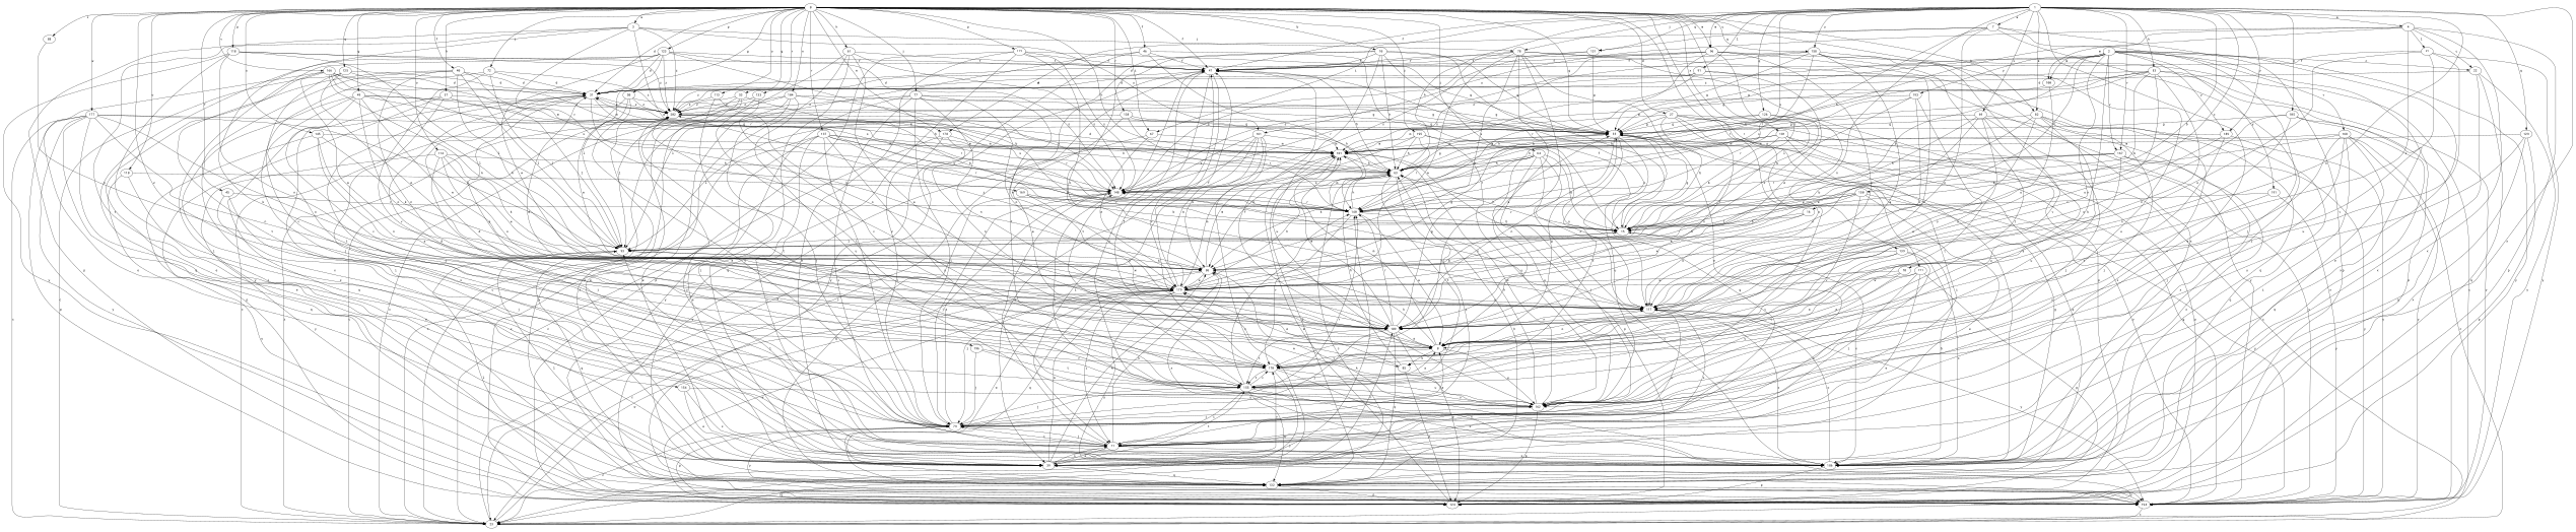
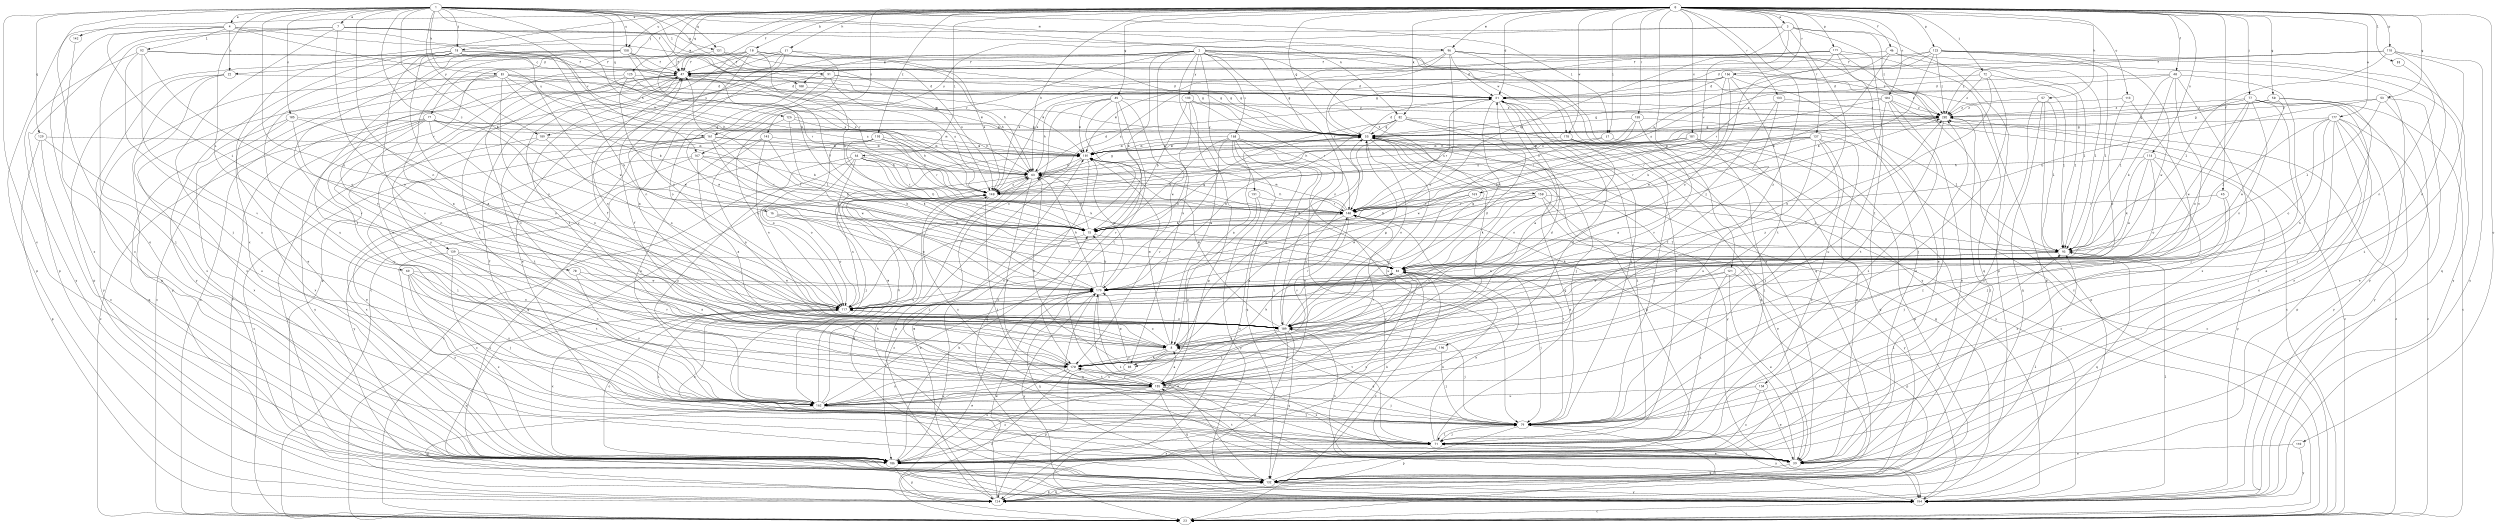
  strict digraph {
    fontname="Roboto Mono"
    node [fontname="Roboto Mono"]
    edge [fontname="Roboto Mono"]
    0
    3
    10
    15
    27
    31
    40
    45
    46
    47
    49
    50
    53
    55
    57
    61
    63
    64
    67
    72
    77
    82
    88
    96
    104
    110
    113
    114
    118
    121
    122
    123
    125
    133
    137
    138
    139
+   142
    145
    158
    166
    177
    178
    181
    186
    195
    196
    78
    85
    124
    202
    140
    154
    161
    169
    109
    117
    162
    155
    93
    194
    101
    23
    71
    79
    8
    86
    39
    148
    170
    179
    132
    1
    4
    7
    16
    69
    83
    91
    105
    126
    129
    131
    167
    189
    22
    100
    70
    92
    2
    150
    168
    191
    193
    0 -> 3 [label=a]
    0 -> 10 [label=b]
    0 -> 15 [label=b]
    0 -> 27 [label=d]
    0 -> 31 [label=d]
    0 -> 40 [label=f]
    0 -> 45 [label=f]
    0 -> 46 [label=f]
    0 -> 47 [label=f]
    0 -> 49 [label=g]
    0 -> 50 [label=g]
    0 -> 53 [label=g]
    0 -> 55 [label=g]
    0 -> 57 [label=h]
    0 -> 61 [label=h]
    0 -> 63 [label=h]
    0 -> 64 [label=i]
    0 -> 67 [label=i]
    0 -> 72 [label=j]
    0 -> 77 [label=j]
    0 -> 82 [label=k]
    0 -> 88 [label=l]
    0 -> 96 [label=m]
    0 -> 104 [label=n]
    0 -> 110 [label=o]
    0 -> 113 [label=o]
    0 -> 114 [label=o]
    0 -> 118 [label=p]
    0 -> 121 [label=p]
    0 -> 122 [label=p]
    0 -> 123 [label=p]
    0 -> 125 [label=q]
    0 -> 133 [label=r]
    0 -> 137 [label=r]
    0 -> 138 [label=r]
    0 -> 139 [label=r]
+   0 -> 142 [label=s]
    0 -> 145 [label=s]
    0 -> 158 [label=u]
    0 -> 166 [label=v]
    0 -> 177 [label=w]
    0 -> 178 [label=w]
    0 -> 181 [label=x]
    0 -> 186 [label=x]
    0 -> 195 [label=z]
    0 -> 196 [label=z]
    3 -> 78 [label=j]
    3 -> 85 [label=k]
    3 -> 124 [label=p]
    3 -> 202 [label=z]
    3 -> 140 [label=r]
    3 -> 154 [label=t]
    3 -> 161 [label=u]
    3 -> 169 [label=v]
    10 -> 15 [label=b]
    10 -> 47 [label=f]
    10 -> 55 [label=g]
    10 -> 63 [label=h]
    10 -> 109 [label=n]
    10 -> 117 [label=o]
    10 -> 162 [label=u]
    10 -> 155 [label=t]
    15 -> 47 [label=f]
    15 -> 55 [label=g]
    15 -> 63 [label=h]
    15 -> 186 [label=x]
    15 -> 93 [label=l]
    27 -> 15 [label=b]
    27 -> 55 [label=g]
    27 -> 186 [label=x]
    27 -> 109 [label=n]
    27 -> 162 [label=u]
    27 -> 194 [label=y]
    27 -> 101 [label=m]
    27 -> 23 [label=c]
    31 -> 202 [label=z]
    31 -> 140 [label=r]
    31 -> 71 [label=i]
    31 -> 79 [label=j]
    31 -> 8 [label=a]
    31 -> 86 [label=k]
    40 -> 31 [label=d]
    40 -> 186 [label=x]
    40 -> 109 [label=n]
    40 -> 93 [label=l]
    40 -> 86 [label=k]
    40 -> 39 [label=e]
    40 -> 148 [label=s]
    45 -> 186 [label=x]
    45 -> 140 [label=r]
    45 -> 79 [label=j]
    46 -> 15 [label=b]
    46 -> 47 [label=f]
    46 -> 140 [label=r]
    46 -> 93 [label=l]
    46 -> 194 [label=y]
    47 -> 31 [label=d]
    47 -> 63 [label=h]
    47 -> 162 [label=u]
    47 -> 155 [label=t]
    47 -> 23 [label=c]
    47 -> 170 [label=v]
    49 -> 63 [label=h]
    49 -> 186 [label=x]
    49 -> 202 [label=z]
    49 -> 117 [label=o]
    49 -> 155 [label=t]
    49 -> 101 [label=m]
    49 -> 170 [label=v]
    49 -> 179 [label=w]
    50 -> 55 [label=g]
    50 -> 202 [label=z]
    50 -> 23 [label=c]
    50 -> 79 [label=j]
    50 -> 179 [label=w]
    53 -> 15 [label=b]
    53 -> 202 [label=z]
    53 -> 93 [label=l]
    53 -> 194 [label=y]
    53 -> 39 [label=e]
    55 -> 31 [label=d]
    55 -> 109 [label=n]
    55 -> 162 [label=u]
    55 -> 155 [label=t]
    55 -> 194 [label=y]
    55 -> 101 [label=m]
    57 -> 186 [label=x]
    57 -> 124 [label=p]
    57 -> 202 [label=z]
    57 -> 93 [label=l]
    57 -> 132 [label=q]
    61 -> 47 [label=f]
    61 -> 124 [label=p]
    61 -> 23 [label=c]
    61 -> 8 [label=a]
    61 -> 39 [label=e]
    61 -> 148 [label=s]
    63 -> 31 [label=d]
    63 -> 55 [label=g]
    63 -> 155 [label=t]
    63 -> 23 [label=c]
    63 -> 71 [label=i]
    63 -> 148 [label=s]
    64 -> 15 [label=b]
    64 -> 63 [label=h]
    64 -> 140 [label=r]
    64 -> 117 [label=o]
    64 -> 162 [label=u]
    64 -> 23 [label=c]
    64 -> 79 [label=j]
    64 -> 86 [label=k]
    67 -> 194 [label=y]
    67 -> 101 [label=m]
    67 -> 179 [label=w]
    72 -> 31 [label=d]
    72 -> 202 [label=z]
    72 -> 93 [label=l]
    72 -> 79 [label=j]
    72 -> 170 [label=v]
    77 -> 55 [label=g]
    77 -> 186 [label=x]
    77 -> 202 [label=z]
    77 -> 109 [label=n]
    77 -> 117 [label=o]
    77 -> 194 [label=y]
    77 -> 79 [label=j]
    77 -> 179 [label=w]
    82 -> 55 [label=g]
    82 -> 162 [label=u]
    82 -> 71 [label=i]
    82 -> 79 [label=j]
    82 -> 8 [label=a]
    82 -> 179 [label=w]
    82 -> 132 [label=q]
    88 -> 109 [label=n]
    96 -> 31 [label=d]
    96 -> 47 [label=f]
    96 -> 140 [label=r]
    96 -> 117 [label=o]
    96 -> 93 [label=l]
    96 -> 23 [label=c]
    96 -> 148 [label=s]
    96 -> 132 [label=q]
    104 -> 55 [label=g]
    104 -> 202 [label=z]
    104 -> 162 [label=u]
    104 -> 23 [label=c]
    104 -> 71 [label=i]
    104 -> 39 [label=e]
    104 -> 148 [label=s]
    110 -> 194 [label=y]
    110 -> 39 [label=e]
-   110 -> 148 [label=s]
    113 -> 202 [label=z]
    113 -> 117 [label=o]
    113 -> 79 [label=j]
    114 -> 63 [label=h]
    114 -> 117 [label=o]
    114 -> 194 [label=y]
    114 -> 79 [label=j]
    114 -> 86 [label=k]
    114 -> 179 [label=w]
    118 -> 47 [label=f]
    118 -> 202 [label=z]
    118 -> 109 [label=n]
    118 -> 93 [label=l]
    118 -> 194 [label=y]
    118 -> 71 [label=i]
    121 -> 124 [label=p]
    121 -> 71 [label=i]
    121 -> 8 [label=a]
    121 -> 39 [label=e]
    121 -> 179 [label=w]
    122 -> 47 [label=f]
    122 -> 55 [label=g]
    122 -> 124 [label=p]
    122 -> 117 [label=o]
    122 -> 39 [label=e]
    122 -> 148 [label=s]
    122 -> 132 [label=q]
    123 -> 15 [label=b]
    123 -> 31 [label=d]
    123 -> 47 [label=f]
    123 -> 202 [label=z]
    123 -> 93 [label=l]
    123 -> 194 [label=y]
    123 -> 148 [label=s]
    123 -> 179 [label=w]
    123 -> 132 [label=q]
    125 -> 31 [label=d]
    125 -> 101 [label=m]
    125 -> 23 [label=c]
    125 -> 170 [label=v]
    125 -> 179 [label=w]
    133 -> 202 [label=z]
    133 -> 155 [label=t]
    133 -> 170 [label=v]
    137 -> 63 [label=h]
    137 -> 186 [label=x]
    137 -> 140 [label=r]
    137 -> 162 [label=u]
    137 -> 101 [label=m]
    137 -> 23 [label=c]
    137 -> 79 [label=j]
    137 -> 39 [label=e]
    137 -> 148 [label=s]
    138 -> 55 [label=g]
    138 -> 63 [label=h]
    138 -> 140 [label=r]
    138 -> 93 [label=l]
    138 -> 8 [label=a]
    139 -> 186 [label=x]
    139 -> 155 [label=t]
    139 -> 71 [label=i]
    139 -> 86 [label=k]
    139 -> 170 [label=v]
+   142 -> 186 [label=x]
    145 -> 109 [label=n]
    145 -> 101 [label=m]
    145 -> 8 [label=a]
    145 -> 86 [label=k]
    145 -> 132 [label=q]
    158 -> 47 [label=f]
    158 -> 55 [label=g]
    158 -> 140 [label=r]
    158 -> 162 [label=u]
    158 -> 155 [label=t]
    158 -> 8 [label=a]
    158 -> 148 [label=s]
    158 -> 170 [label=v]
    166 -> 31 [label=d]
    166 -> 155 [label=t]
    166 -> 93 [label=l]
    166 -> 101 [label=m]
    166 -> 86 [label=k]
    166 -> 39 [label=e]
    166 -> 148 [label=s]
    166 -> 179 [label=w]
    177 -> 55 [label=g]
    177 -> 124 [label=p]
    177 -> 109 [label=n]
    177 -> 117 [label=o]
    177 -> 93 [label=l]
    177 -> 194 [label=y]
    177 -> 23 [label=c]
    177 -> 71 [label=i]
    177 -> 39 [label=e]
    178 -> 109 [label=n]
    178 -> 101 [label=m]
    178 -> 23 [label=c]
    178 -> 79 [label=j]
    181 -> 15 [label=b]
    181 -> 63 [label=h]
    181 -> 124 [label=p]
    181 -> 101 [label=m]
    181 -> 71 [label=i]
    181 -> 132 [label=q]
    186 -> 15 [label=b]
    186 -> 124 [label=p]
    186 -> 202 [label=z]
    186 -> 117 [label=o]
    186 -> 86 [label=k]
    195 -> 63 [label=h]
    195 -> 140 [label=r]
    195 -> 117 [label=o]
    195 -> 162 [label=u]
    195 -> 101 [label=m]
    195 -> 86 [label=k]
    196 -> 155 [label=t]
    196 -> 79 [label=j]
    196 -> 170 [label=v]
    78 -> 47 [label=f]
    78 -> 124 [label=p]
    78 -> 194 [label=y]
    78 -> 8 [label=a]
    78 -> 86 [label=k]
    78 -> 39 [label=e]
    78 -> 148 [label=s]
    78 -> 170 [label=v]
    78 -> 179 [label=w]
    85 -> 63 [label=h]
    85 -> 124 [label=p]
    85 -> 179 [label=w]
    124 -> 101 [label=m]
    124 -> 179 [label=w]
    124 -> 132 [label=q]
    202 -> 55 [label=g]
    202 -> 140 [label=r]
    202 -> 155 [label=t]
    202 -> 23 [label=c]
    202 -> 148 [label=s]
    140 -> 15 [label=b]
    140 -> 63 [label=h]
    140 -> 101 [label=m]
    140 -> 8 [label=a]
    140 -> 170 [label=v]
    154 -> 186 [label=x]
    154 -> 162 [label=u]
    154 -> 39 [label=e]
    161 -> 101 [label=m]
    161 -> 23 [label=c]
    161 -> 71 [label=i]
    161 -> 86 [label=k]
    161 -> 39 [label=e]
    161 -> 148 [label=s]
    161 -> 179 [label=w]
    169 -> 15 [label=b]
    169 -> 140 [label=r]
    169 -> 109 [label=n]
    109 -> 31 [label=d]
    109 -> 55 [label=g]
    109 -> 124 [label=p]
    109 -> 140 [label=r]
    109 -> 155 [label=t]
    109 -> 101 [label=m]
    109 -> 79 [label=j]
    109 -> 8 [label=a]
    109 -> 132 [label=q]
    117 -> 186 [label=x]
    117 -> 109 [label=n]
    117 -> 194 [label=y]
    117 -> 71 [label=i]
    117 -> 148 [label=s]
    162 -> 63 [label=h]
    162 -> 124 [label=p]
    162 -> 101 [label=m]
    162 -> 79 [label=j]
    162 -> 148 [label=s]
    162 -> 179 [label=w]
    155 -> 31 [label=d]
    155 -> 186 [label=x]
    155 -> 140 [label=r]
    155 -> 162 [label=u]
    155 -> 71 [label=i]
    155 -> 79 [label=j]
    155 -> 8 [label=a]
    155 -> 170 [label=v]
    155 -> 132 [label=q]
    93 -> 86 [label=k]
    93 -> 179 [label=w]
    93 -> 132 [label=q]
    194 -> 55 [label=g]
    194 -> 93 [label=l]
    194 -> 23 [label=c]
    101 -> 63 [label=h]
    101 -> 124 [label=p]
    101 -> 132 [label=q]
    23 -> 47 [label=f]
    23 -> 202 [label=z]
    23 -> 179 [label=w]
    71 -> 47 [label=f]
    71 -> 55 [label=g]
    71 -> 186 [label=x]
    71 -> 117 [label=o]
    71 -> 93 [label=l]
    71 -> 79 [label=j]
    71 -> 86 [label=k]
    71 -> 39 [label=e]
    79 -> 124 [label=p]
    79 -> 140 [label=r]
    79 -> 194 [label=y]
    79 -> 23 [label=c]
    79 -> 71 [label=i]
    79 -> 8 [label=a]
    79 -> 148 [label=s]
    8 -> 47 [label=f]
    8 -> 55 [label=g]
    8 -> 85 [label=k]
    8 -> 202 [label=z]
    8 -> 117 [label=o]
    8 -> 162 [label=u]
    8 -> 101 [label=m]
    8 -> 86 [label=k]
    8 -> 170 [label=v]
    86 -> 55 [label=g]
    86 -> 186 [label=x]
    86 -> 202 [label=z]
    86 -> 101 [label=m]
    86 -> 23 [label=c]
    86 -> 79 [label=j]
    86 -> 179 [label=w]
    39 -> 202 [label=z]
    39 -> 140 [label=r]
    39 -> 109 [label=n]
    39 -> 155 [label=t]
    39 -> 71 [label=i]
    39 -> 86 [label=k]
    39 -> 170 [label=v]
    39 -> 179 [label=w]
    39 -> 132 [label=q]
    148 -> 140 [label=r]
    148 -> 79 [label=j]
    148 -> 132 [label=q]
    170 -> 31 [label=d]
    170 -> 47 [label=f]
    170 -> 186 [label=x]
    170 -> 162 [label=u]
    170 -> 155 [label=t]
    170 -> 23 [label=c]
    179 -> 15 [label=b]
    179 -> 47 [label=f]
    179 -> 63 [label=h]
    179 -> 117 [label=o]
    179 -> 194 [label=y]
    179 -> 101 [label=m]
    179 -> 71 [label=i]
    179 -> 132 [label=q]
    132 -> 55 [label=g]
    132 -> 63 [label=h]
    132 -> 124 [label=p]
    132 -> 93 [label=l]
    132 -> 194 [label=y]
    132 -> 179 [label=w]
    1 -> 15 [label=b]
    1 -> 47 [label=f]
    1 -> 63 [label=h]
    1 -> 67 [label=i]
    1 -> 82 [label=k]
    1 -> 96 [label=m]
    1 -> 158 [label=u]
    1 -> 186 [label=x]
    1 -> 78 [label=j]
    1 -> 109 [label=n]
    1 -> 117 [label=o]
    1 -> 39 [label=e]
    1 -> 148 [label=s]
    1 -> 4 [label=a]
    1 -> 7 [label=a]
    1 -> 16 [label=c]
    1 -> 69 [label=i]
    1 -> 83 [label=k]
    1 -> 91 [label=l]
    1 -> 105 [label=n]
    1 -> 126 [label=q]
    1 -> 129 [label=q]
    1 -> 131 [label=q]
    1 -> 167 [label=v]
    1 -> 189 [label=y]
    4 -> 63 [label=h]
    4 -> 186 [label=x]
    4 -> 124 [label=p]
    4 -> 161 [label=u]
    4 -> 22 [label=c]
    4 -> 100 [label=m]
    4 -> 70 [label=i]
    4 -> 92 [label=l]
    7 -> 178 [label=w]
    7 -> 124 [label=p]
    7 -> 140 [label=r]
    7 -> 109 [label=n]
    7 -> 71 [label=i]
    7 -> 79 [label=j]
    7 -> 131 [label=q]
    16 -> 15 [label=b]
    16 -> 117 [label=o]
    16 -> 179 [label=w]
-   69 -> 55 [label=g]
+   92 -> 55 [label=g]
    69 -> 186 [label=x]
    69 -> 109 [label=n]
    69 -> 162 [label=u]
    69 -> 155 [label=t]
    69 -> 79 [label=j]
    69 -> 179 [label=w]
    83 -> 15 [label=b]
    83 -> 31 [label=d]
    83 -> 55 [label=g]
    83 -> 63 [label=h]
    83 -> 186 [label=x]
    83 -> 109 [label=n]
    83 -> 117 [label=o]
    83 -> 194 [label=y]
    83 -> 148 [label=s]
    91 -> 31 [label=d]
    91 -> 202 [label=z]
    91 -> 109 [label=n]
    91 -> 148 [label=s]
    91 -> 179 [label=w]
    105 -> 55 [label=g]
    105 -> 186 [label=x]
    105 -> 109 [label=n]
    105 -> 117 [label=o]
    105 -> 132 [label=q]
    126 -> 55 [label=g]
    126 -> 63 [label=h]
    126 -> 117 [label=o]
    126 -> 93 [label=l]
    129 -> 186 [label=x]
    129 -> 124 [label=p]
    129 -> 162 [label=u]
    129 -> 101 [label=m]
    131 -> 47 [label=f]
    131 -> 55 [label=g]
    131 -> 148 [label=s]
    167 -> 15 [label=b]
    167 -> 63 [label=h]
    167 -> 186 [label=x]
    167 -> 140 [label=r]
    167 -> 194 [label=y]
    167 -> 8 [label=a]
    189 -> 117 [label=o]
    189 -> 155 [label=t]
    189 -> 194 [label=y]
    189 -> 101 [label=m]
    22 -> 31 [label=d]
    22 -> 186 [label=x]
    22 -> 194 [label=y]
    22 -> 132 [label=q]
    100 -> 117 [label=o]
    100 -> 101 [label=m]
    70 -> 162 [label=u]
    70 -> 8 [label=a]
    70 -> 179 [label=w]
    92 -> 47 [label=f]
    92 -> 117 [label=o]
    92 -> 162 [label=u]
    92 -> 194 [label=y]
    92 -> 170 [label=v]
    2 -> 15 [label=b]
    2 -> 55 [label=g]
    2 -> 85 [label=k]
    2 -> 124 [label=p]
    2 -> 202 [label=z]
    2 -> 109 [label=n]
    2 -> 194 [label=y]
    2 -> 39 [label=e]
    2 -> 167 [label=v]
    2 -> 189 [label=y]
    2 -> 22 [label=c]
    2 -> 100 [label=m]
    2 -> 150 [label=t]
    2 -> 168 [label=v]
    2 -> 191 [label=y]
    2 -> 193 [label=y]
    150 -> 140 [label=r]
    150 -> 93 [label=l]
    150 -> 194 [label=y]
    150 -> 86 [label=k]
    150 -> 39 [label=e]
    150 -> 170 [label=v]
    150 -> 179 [label=w]
    168 -> 15 [label=b]
    168 -> 194 [label=y]
    168 -> 101 [label=m]
    168 -> 23 [label=c]
    168 -> 71 [label=i]
    168 -> 79 [label=j]
    168 -> 170 [label=v]
    168 -> 132 [label=q]
    191 -> 140 [label=r]
    191 -> 162 [label=u]
    191 -> 194 [label=y]
    193 -> 15 [label=b]
    193 -> 202 [label=z]
    193 -> 140 [label=r]
    193 -> 117 [label=o]
    193 -> 8 [label=a]
  }
